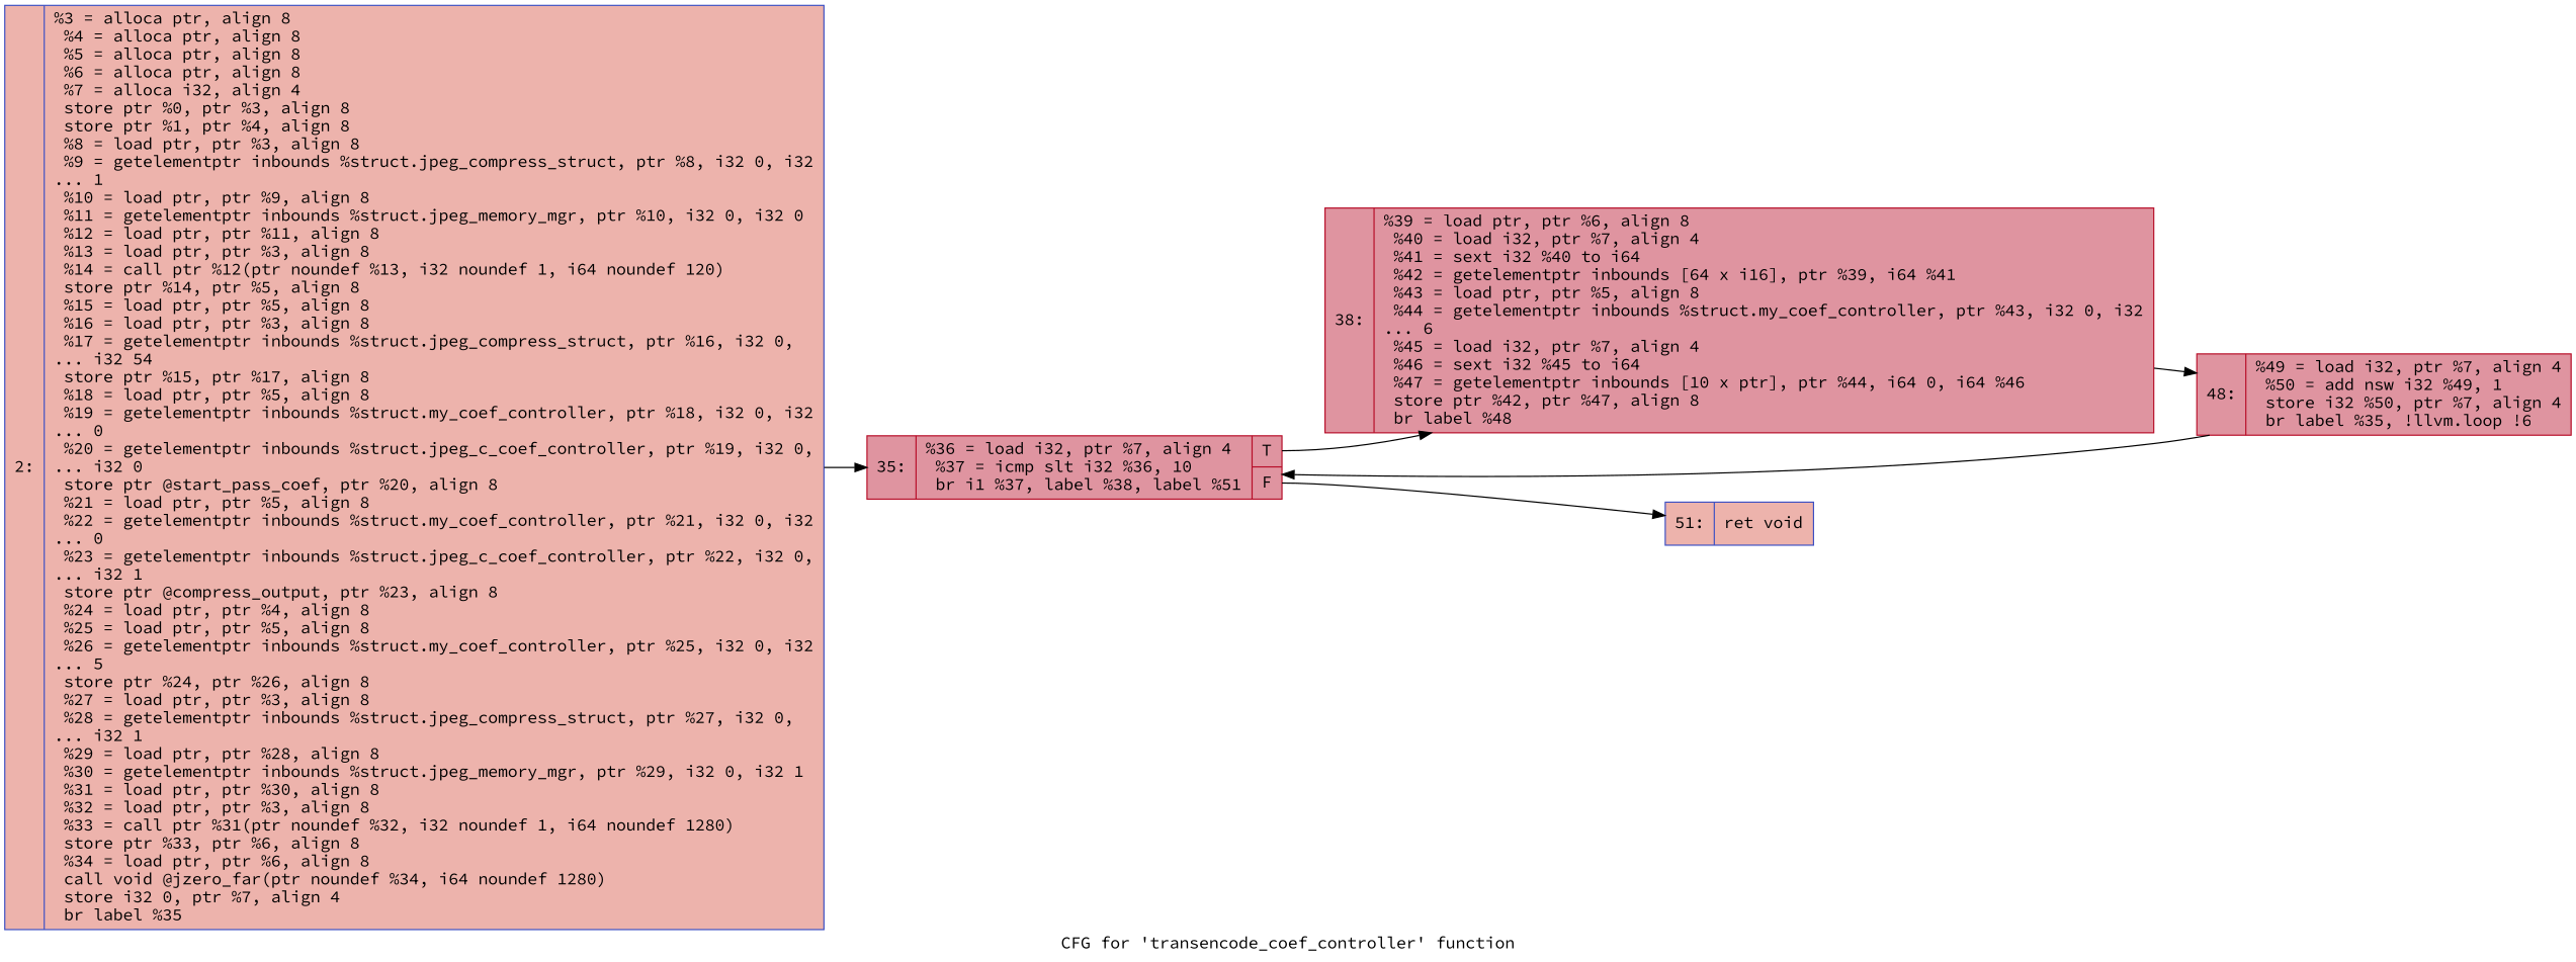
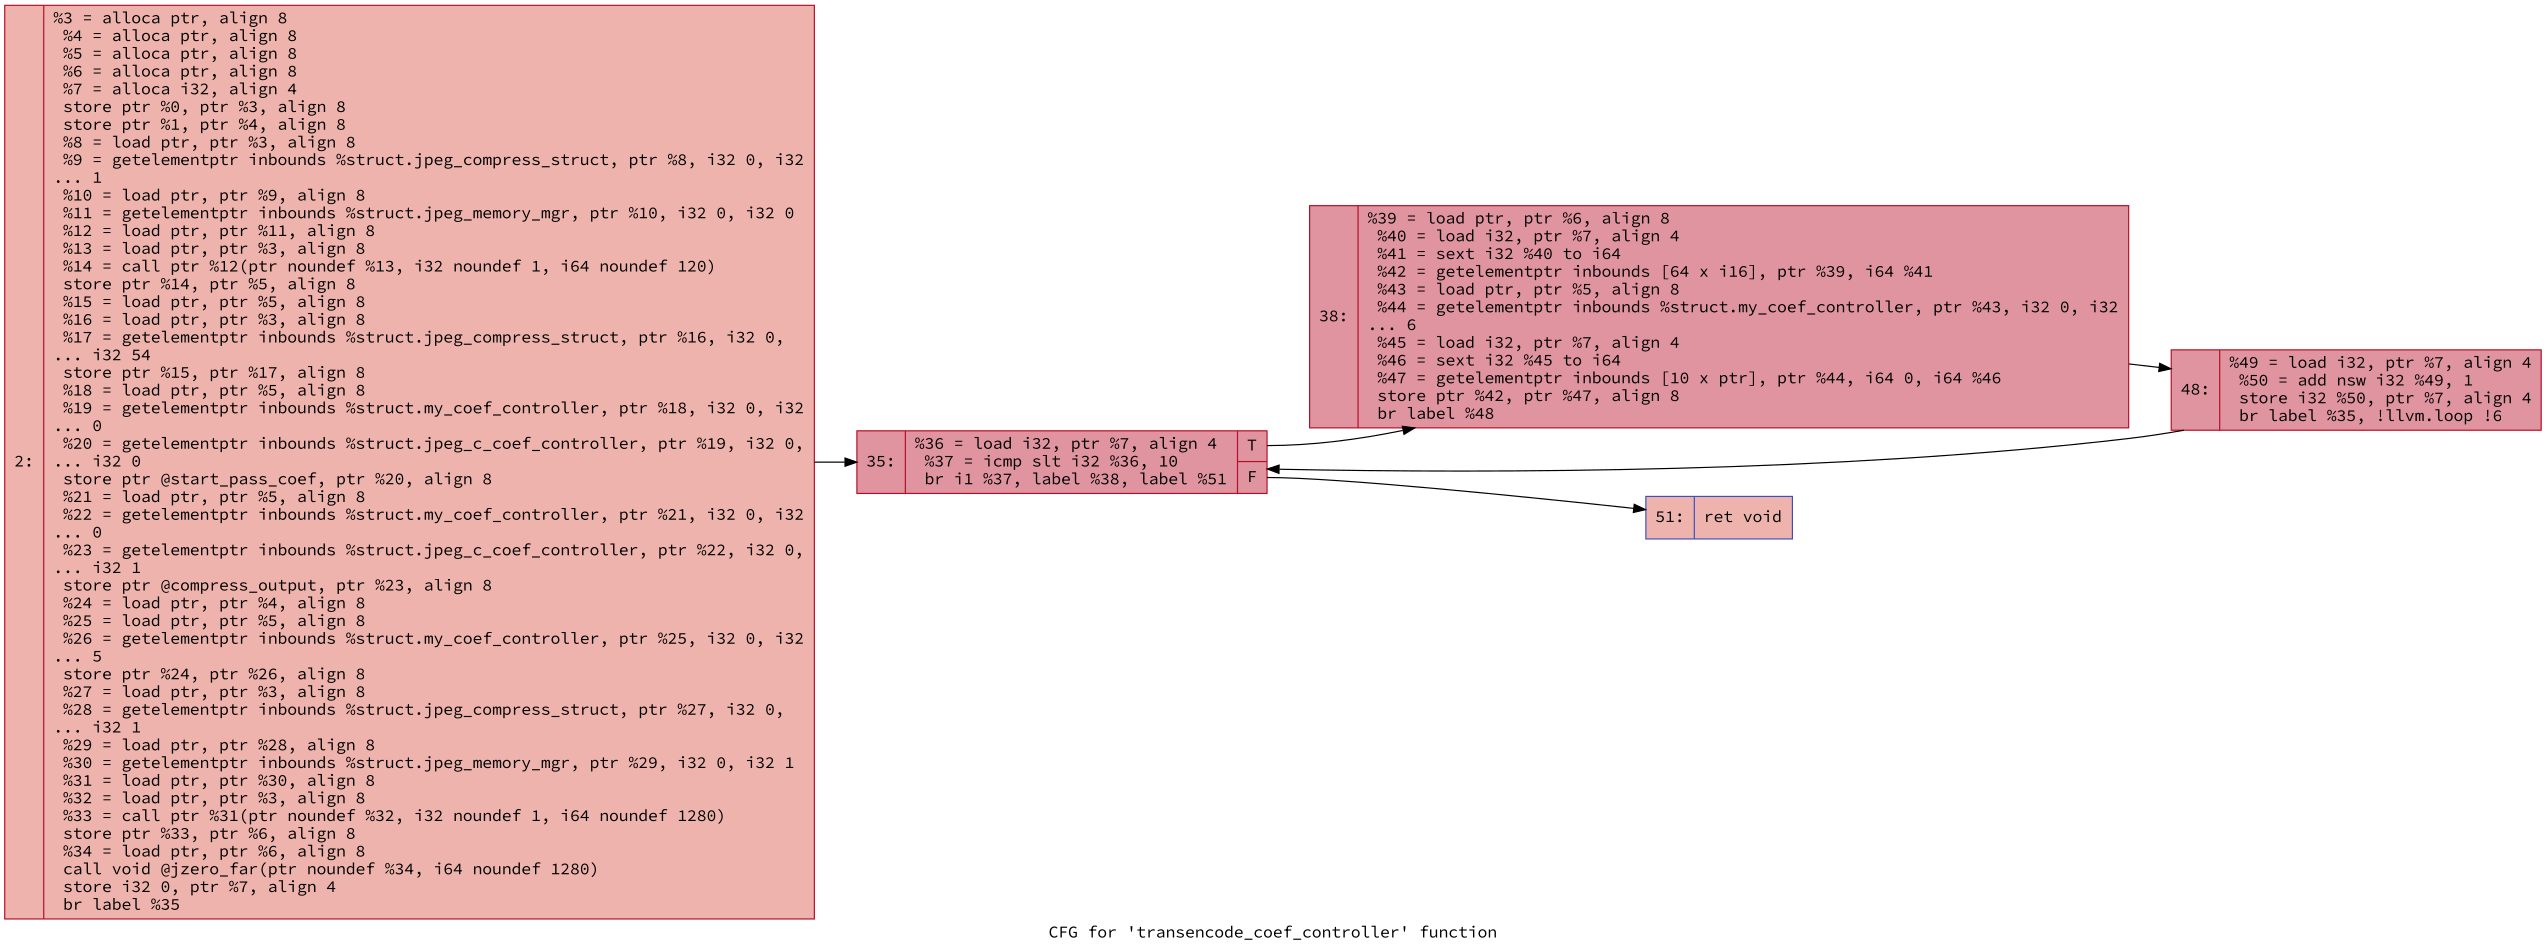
  digraph {
    label="CFG for 'transencode_coef_controller' function"
    rankdir=LR
    fontname="Source Code Pro"
    node [color="#b70d28ff" fillcolor="#b70d2870" fontname="Source Code Pro" shape=record style=filled]
    edge [fontname="Source Code Pro"]
-   n1 [color="#3d50c3ff" fillcolor="#d6524470" label="{2:\l|  %3 = alloca ptr, align 8\l  %4 = alloca ptr, align 8\l  %5 = alloca ptr, align 8\l  %6 = alloca ptr, align 8\l  %7 = alloca i32, align 4\l  store ptr %0, ptr %3, align 8\l  store ptr %1, ptr %4, align 8\l  %8 = load ptr, ptr %3, align 8\l  %9 = getelementptr inbounds %struct.jpeg_compress_struct, ptr %8, i32 0, i32\l... 1\l  %10 = load ptr, ptr %9, align 8\l  %11 = getelementptr inbounds %struct.jpeg_memory_mgr, ptr %10, i32 0, i32 0\l  %12 = load ptr, ptr %11, align 8\l  %13 = load ptr, ptr %3, align 8\l  %14 = call ptr %12(ptr noundef %13, i32 noundef 1, i64 noundef 120)\l  store ptr %14, ptr %5, align 8\l  %15 = load ptr, ptr %5, align 8\l  %16 = load ptr, ptr %3, align 8\l  %17 = getelementptr inbounds %struct.jpeg_compress_struct, ptr %16, i32 0,\l... i32 54\l  store ptr %15, ptr %17, align 8\l  %18 = load ptr, ptr %5, align 8\l  %19 = getelementptr inbounds %struct.my_coef_controller, ptr %18, i32 0, i32\l... 0\l  %20 = getelementptr inbounds %struct.jpeg_c_coef_controller, ptr %19, i32 0,\l... i32 0\l  store ptr @start_pass_coef, ptr %20, align 8\l  %21 = load ptr, ptr %5, align 8\l  %22 = getelementptr inbounds %struct.my_coef_controller, ptr %21, i32 0, i32\l... 0\l  %23 = getelementptr inbounds %struct.jpeg_c_coef_controller, ptr %22, i32 0,\l... i32 1\l  store ptr @compress_output, ptr %23, align 8\l  %24 = load ptr, ptr %4, align 8\l  %25 = load ptr, ptr %5, align 8\l  %26 = getelementptr inbounds %struct.my_coef_controller, ptr %25, i32 0, i32\l... 5\l  store ptr %24, ptr %26, align 8\l  %27 = load ptr, ptr %3, align 8\l  %28 = getelementptr inbounds %struct.jpeg_compress_struct, ptr %27, i32 0,\l... i32 1\l  %29 = load ptr, ptr %28, align 8\l  %30 = getelementptr inbounds %struct.jpeg_memory_mgr, ptr %29, i32 0, i32 1\l  %31 = load ptr, ptr %30, align 8\l  %32 = load ptr, ptr %3, align 8\l  %33 = call ptr %31(ptr noundef %32, i32 noundef 1, i64 noundef 1280)\l  store ptr %33, ptr %6, align 8\l  %34 = load ptr, ptr %6, align 8\l  call void @jzero_far(ptr noundef %34, i64 noundef 1280)\l  store i32 0, ptr %7, align 4\l  br label %35\l}"]
+   n1 [fillcolor="#d6524470" label="{2:\l|  %3 = alloca ptr, align 8\l  %4 = alloca ptr, align 8\l  %5 = alloca ptr, align 8\l  %6 = alloca ptr, align 8\l  %7 = alloca i32, align 4\l  store ptr %0, ptr %3, align 8\l  store ptr %1, ptr %4, align 8\l  %8 = load ptr, ptr %3, align 8\l  %9 = getelementptr inbounds %struct.jpeg_compress_struct, ptr %8, i32 0, i32\l... 1\l  %10 = load ptr, ptr %9, align 8\l  %11 = getelementptr inbounds %struct.jpeg_memory_mgr, ptr %10, i32 0, i32 0\l  %12 = load ptr, ptr %11, align 8\l  %13 = load ptr, ptr %3, align 8\l  %14 = call ptr %12(ptr noundef %13, i32 noundef 1, i64 noundef 120)\l  store ptr %14, ptr %5, align 8\l  %15 = load ptr, ptr %5, align 8\l  %16 = load ptr, ptr %3, align 8\l  %17 = getelementptr inbounds %struct.jpeg_compress_struct, ptr %16, i32 0,\l... i32 54\l  store ptr %15, ptr %17, align 8\l  %18 = load ptr, ptr %5, align 8\l  %19 = getelementptr inbounds %struct.my_coef_controller, ptr %18, i32 0, i32\l... 0\l  %20 = getelementptr inbounds %struct.jpeg_c_coef_controller, ptr %19, i32 0,\l... i32 0\l  store ptr @start_pass_coef, ptr %20, align 8\l  %21 = load ptr, ptr %5, align 8\l  %22 = getelementptr inbounds %struct.my_coef_controller, ptr %21, i32 0, i32\l... 0\l  %23 = getelementptr inbounds %struct.jpeg_c_coef_controller, ptr %22, i32 0,\l... i32 1\l  store ptr @compress_output, ptr %23, align 8\l  %24 = load ptr, ptr %4, align 8\l  %25 = load ptr, ptr %5, align 8\l  %26 = getelementptr inbounds %struct.my_coef_controller, ptr %25, i32 0, i32\l... 5\l  store ptr %24, ptr %26, align 8\l  %27 = load ptr, ptr %3, align 8\l  %28 = getelementptr inbounds %struct.jpeg_compress_struct, ptr %27, i32 0,\l... i32 1\l  %29 = load ptr, ptr %28, align 8\l  %30 = getelementptr inbounds %struct.jpeg_memory_mgr, ptr %29, i32 0, i32 1\l  %31 = load ptr, ptr %30, align 8\l  %32 = load ptr, ptr %3, align 8\l  %33 = call ptr %31(ptr noundef %32, i32 noundef 1, i64 noundef 1280)\l  store ptr %33, ptr %6, align 8\l  %34 = load ptr, ptr %6, align 8\l  call void @jzero_far(ptr noundef %34, i64 noundef 1280)\l  store i32 0, ptr %7, align 4\l  br label %35\l}"]
    n2 [label="{35:\l|  %36 = load i32, ptr %7, align 4\l  %37 = icmp slt i32 %36, 10\l  br i1 %37, label %38, label %51\l|{<s0>T|<s1>F}}"]
    n3 [label="{38:\l|  %39 = load ptr, ptr %6, align 8\l  %40 = load i32, ptr %7, align 4\l  %41 = sext i32 %40 to i64\l  %42 = getelementptr inbounds [64 x i16], ptr %39, i64 %41\l  %43 = load ptr, ptr %5, align 8\l  %44 = getelementptr inbounds %struct.my_coef_controller, ptr %43, i32 0, i32\l... 6\l  %45 = load i32, ptr %7, align 4\l  %46 = sext i32 %45 to i64\l  %47 = getelementptr inbounds [10 x ptr], ptr %44, i64 0, i64 %46\l  store ptr %42, ptr %47, align 8\l  br label %48\l}"]
    n4 [color="#3d50c3ff" fillcolor="#d6524470" label="{51:\l|  ret void\l}"]
    n5 [label="{48:\l|  %49 = load i32, ptr %7, align 4\l  %50 = add nsw i32 %49, 1\l  store i32 %50, ptr %7, align 4\l  br label %35, !llvm.loop !6\l}"]
    n1 -> n2
    n2 -> n3 [tailport=s0]
    n2 -> n4 [tailport=s1]
    n3 -> n5
    n5 -> n2
  }
